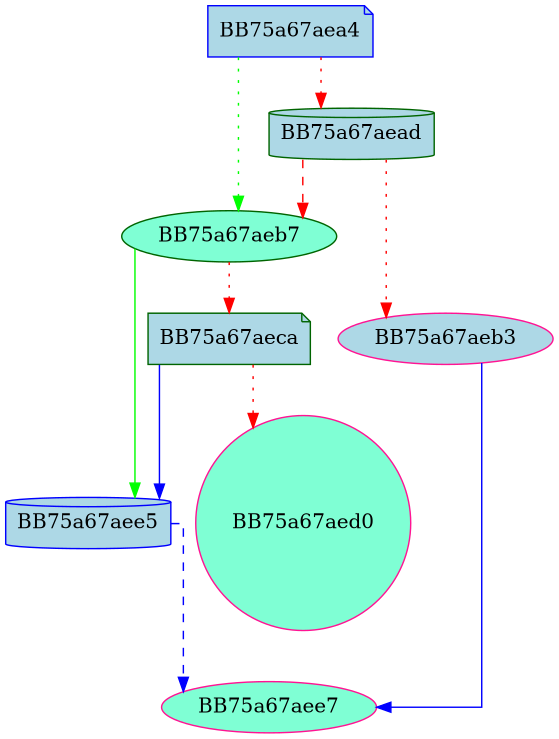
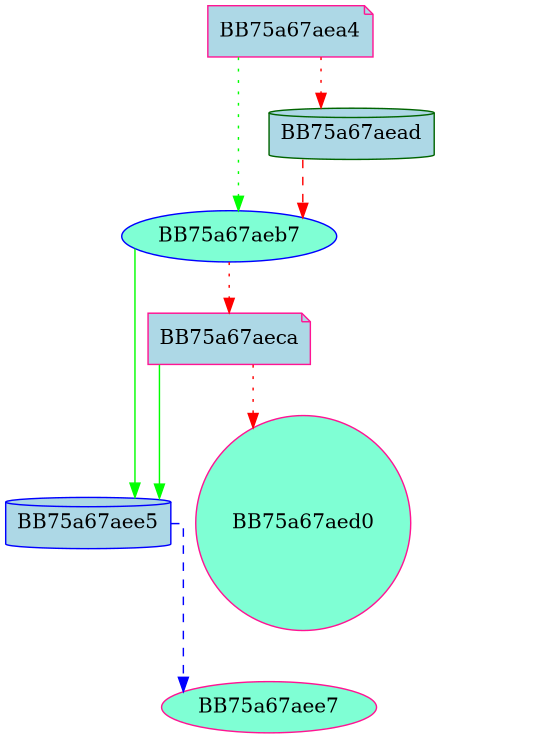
  digraph {
    splines=ortho
    node [color=deeppink fillcolor=lightblue shape=ellipse style=filled]
    edge [color=red style=dotted]
-   BB75a67aea4 [color=blue shape=note]
-   BB75a67aeb7 [color=darkgreen fillcolor=aquamarine]
+   BB75a67aea4 [shape=note]
+   BB75a67aeb7 [color=blue fillcolor=aquamarine]
    BB75a67aead [color=darkgreen shape=cylinder]
    BB75a67aee5 [color=blue shape=cylinder]
-   BB75a67aeca [color=darkgreen shape=note]
-   BB75a67aeb3
+   BB75a67aeca [shape=note]
    BB75a67aee7 [fillcolor=aquamarine]
    BB75a67aed0 [fillcolor=aquamarine shape=circle]
    BB75a67aea4 -> BB75a67aeb7 [color=green]
    BB75a67aea4 -> BB75a67aead
    BB75a67aeb7 -> BB75a67aee5 [color=green style=solid]
    BB75a67aeb7 -> BB75a67aeca
    BB75a67aead -> BB75a67aeb7 [style=dashed]
-   BB75a67aead -> BB75a67aeb3
    BB75a67aee5 -> BB75a67aee7 [color=blue style=dashed]
-   BB75a67aeca -> BB75a67aee5 [color=blue style=solid]
+   BB75a67aeca -> BB75a67aee5 [color=green style=solid]
    BB75a67aeca -> BB75a67aed0
-   BB75a67aeb3 -> BB75a67aee7 [color=blue style=solid]
  }
